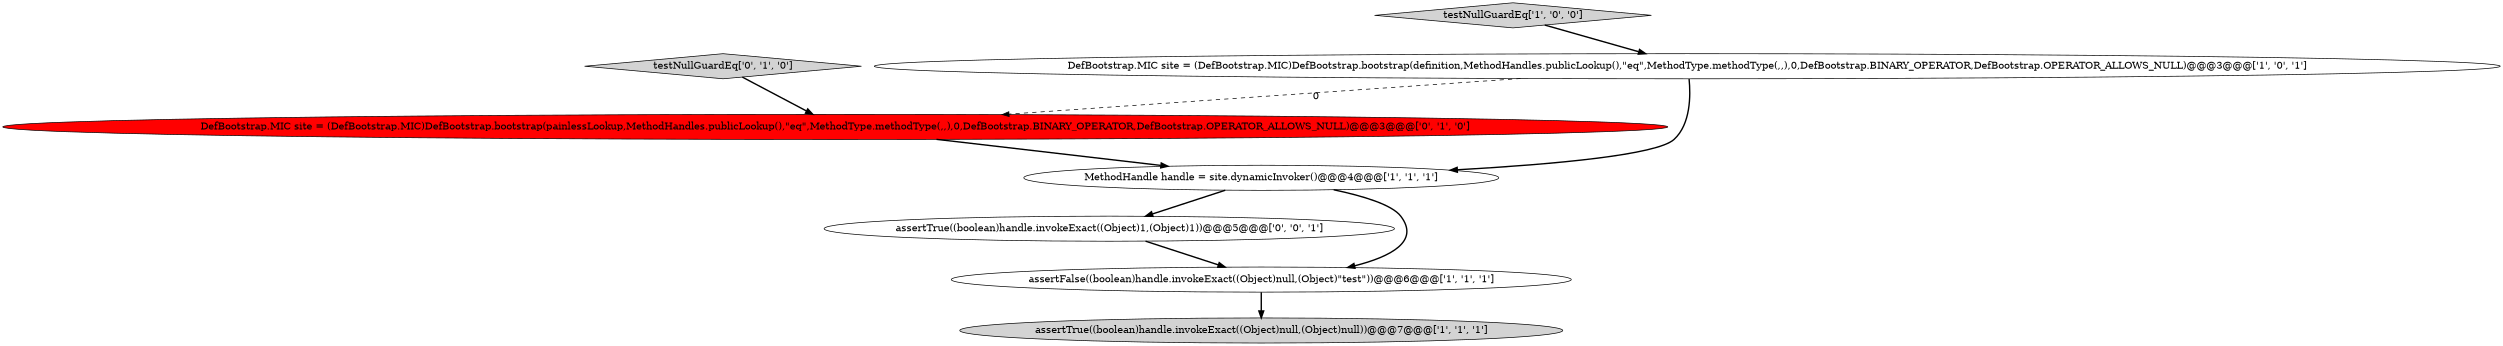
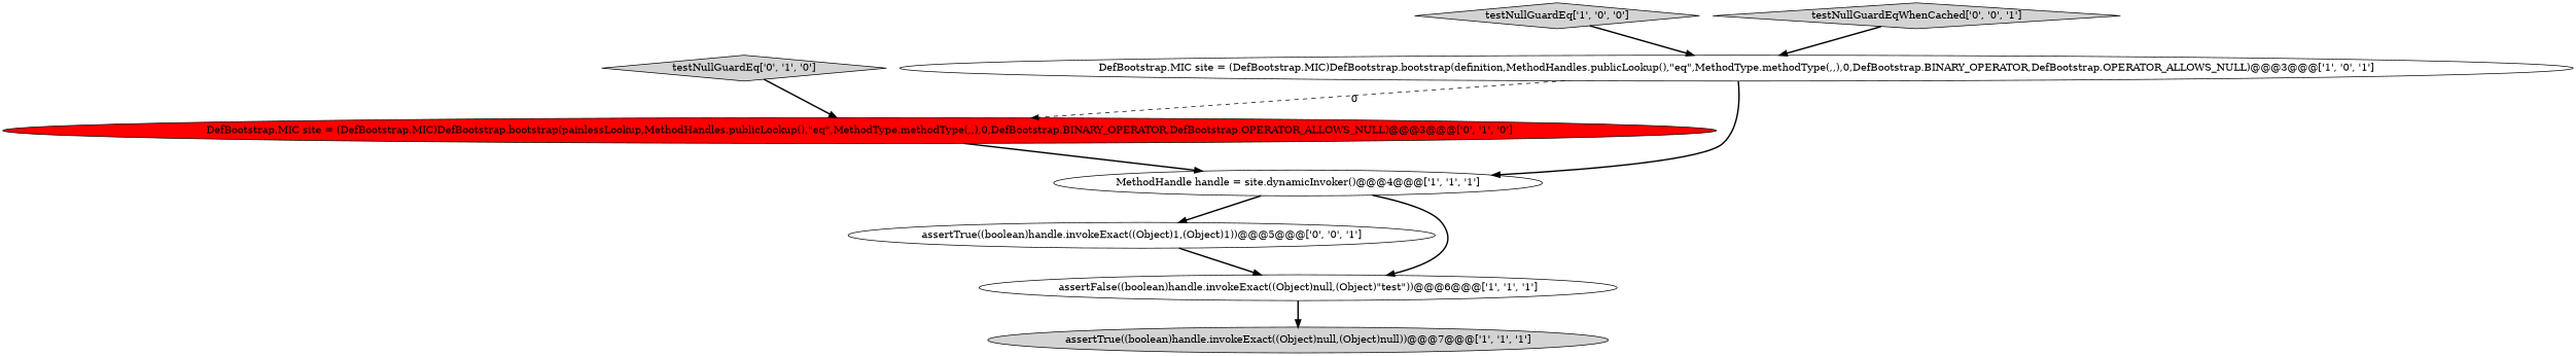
  digraph {
    node [fillcolor=white shape=ellipse style=filled]
    edge [style=bold]
    n1 [label="MethodHandle handle = site.dynamicInvoker()@@@4@@@['1', '1', '1']"]
    n2 [label="assertTrue((boolean)handle.invokeExact((Object)1,(Object)1))@@@5@@@['0', '0', '1']"]
    n3 [label="assertFalse((boolean)handle.invokeExact((Object)null,(Object)\"test\"))@@@6@@@['1', '1', '1']"]
    n4 [fillcolor=lightgray label="testNullGuardEq['1', '0', '0']" shape=diamond]
    n5 [label="DefBootstrap.MIC site = (DefBootstrap.MIC)DefBootstrap.bootstrap(definition,MethodHandles.publicLookup(),\"eq\",MethodType.methodType(,,),0,DefBootstrap.BINARY_OPERATOR,DefBootstrap.OPERATOR_ALLOWS_NULL)@@@3@@@['1', '0', '1']"]
    n6 [fillcolor=lightgray label="assertTrue((boolean)handle.invokeExact((Object)null,(Object)null))@@@7@@@['1', '1', '1']"]
+   n7 [fillcolor=lightgray label="testNullGuardEqWhenCached['0', '0', '1']" shape=diamond]
    n8 [fillcolor=red label="DefBootstrap.MIC site = (DefBootstrap.MIC)DefBootstrap.bootstrap(painlessLookup,MethodHandles.publicLookup(),\"eq\",MethodType.methodType(,,),0,DefBootstrap.BINARY_OPERATOR,DefBootstrap.OPERATOR_ALLOWS_NULL)@@@3@@@['0', '1', '0']"]
    n9 [fillcolor=lightgray label="testNullGuardEq['0', '1', '0']" shape=diamond]
    n1 -> n2
    n1 -> n3
    n2 -> n3
    n3 -> n6
    n4 -> n5
    n5 -> n1
    n5 -> n8 [label=0 style=dashed]
+   n7 -> n5
    n8 -> n1
    n9 -> n8
  }
